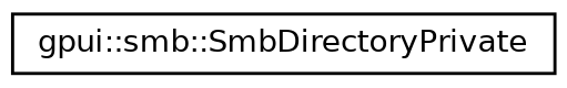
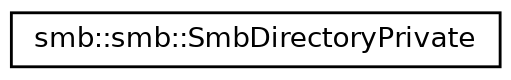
  digraph {
    rankdir=LR
-   n1 [color=black fillcolor=white fontname=Helvetica fontsize=10 height=0.2 label="gpui::smb::SmbDirectoryPrivate" shape=record style=filled width=0.4]
+   n1 [color=black fillcolor=white fontname=Helvetica fontsize=10 height=0.2 label="smb::smb::SmbDirectoryPrivate" shape=record style=filled width=0.4]
  }
